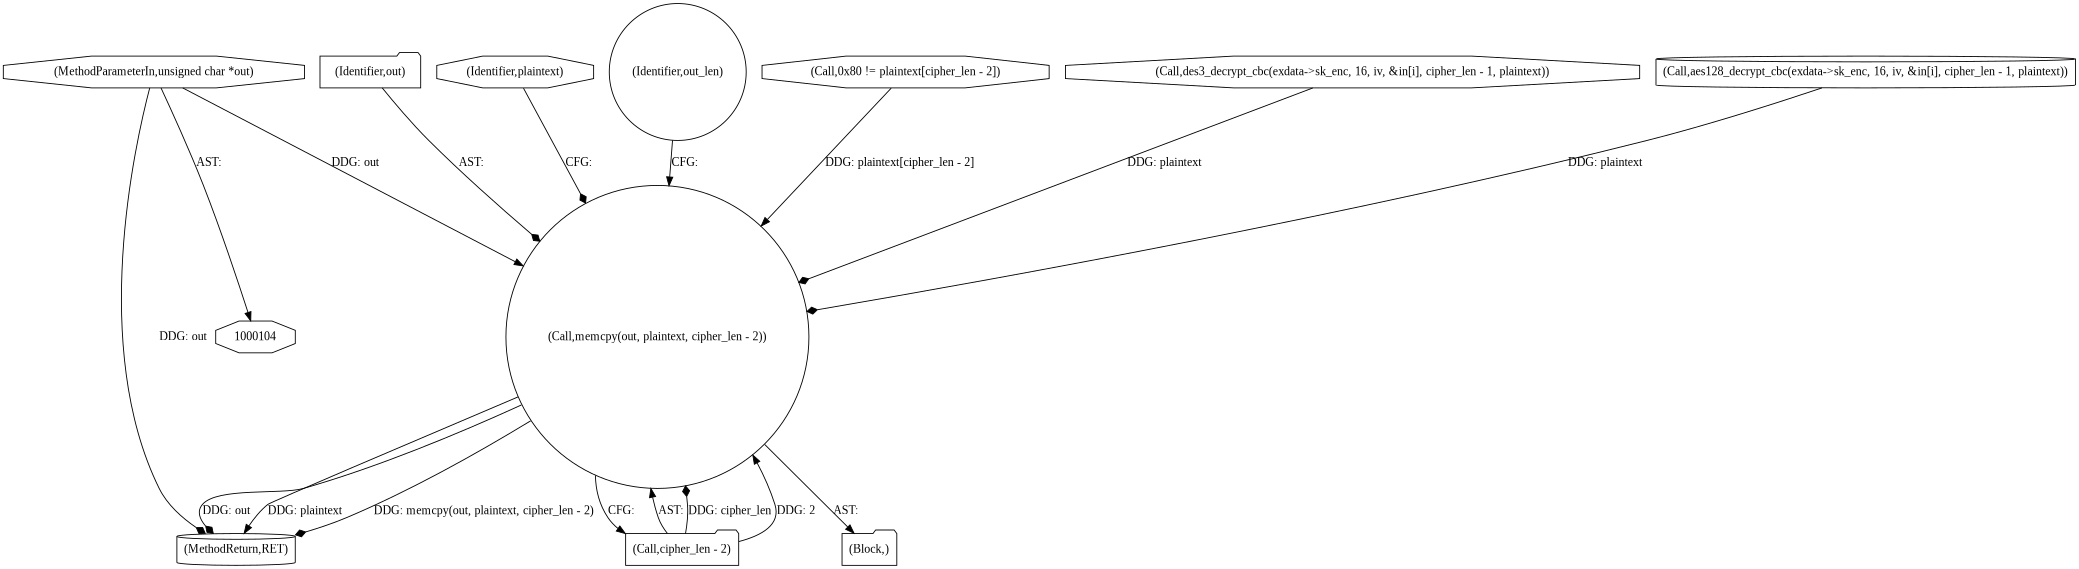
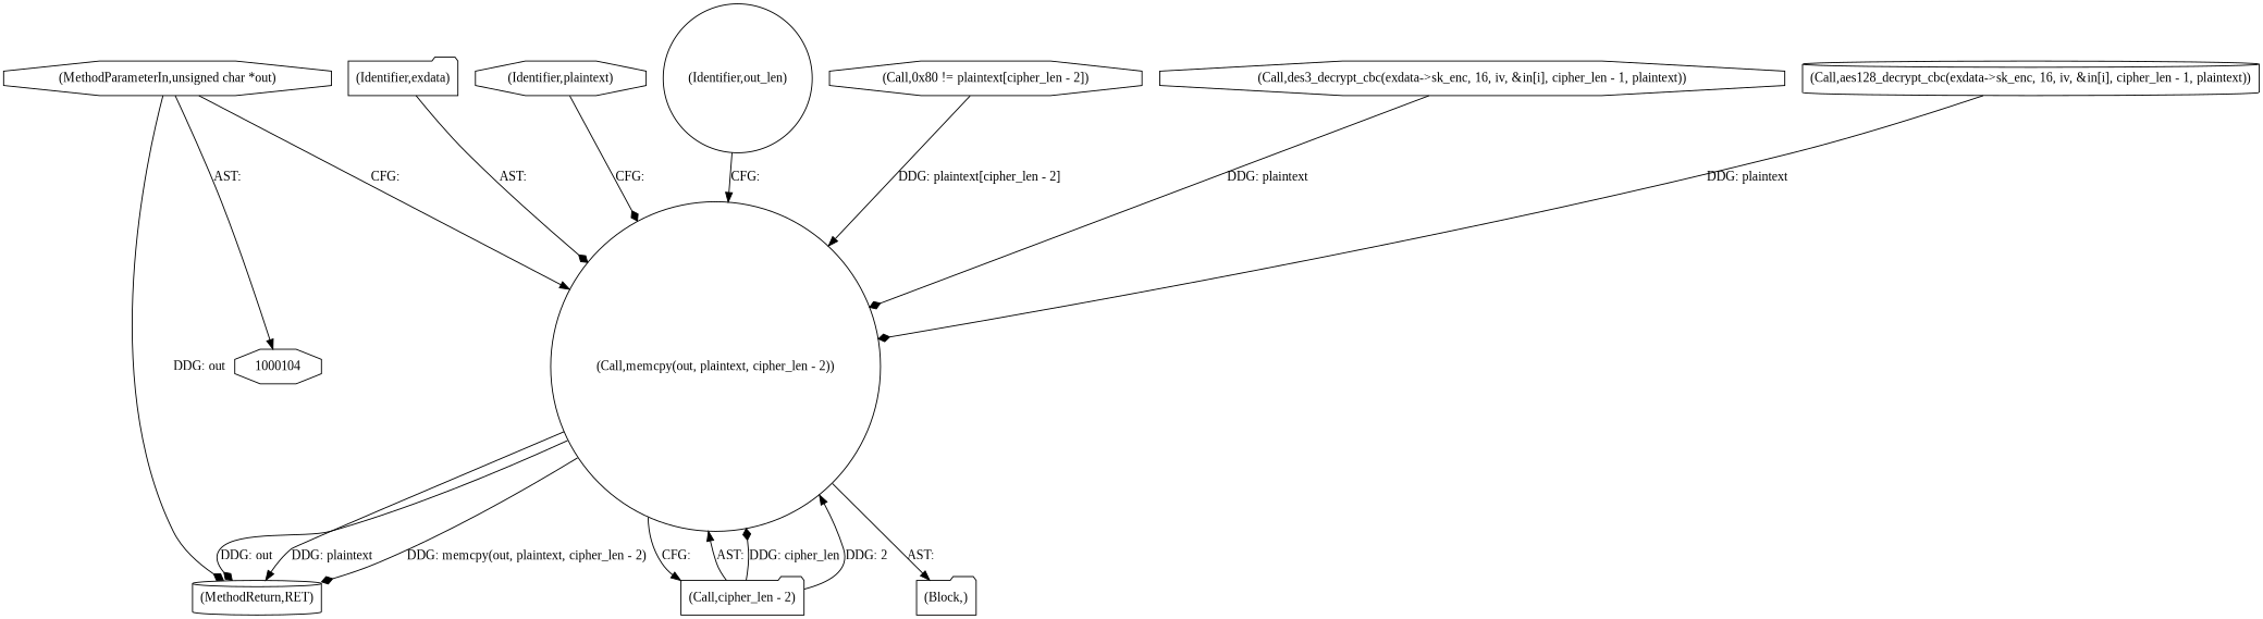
  digraph {
    fontname="Liberation Serif"
    node [fontname="Liberation Serif" shape=octagon]
    edge [arrowhead=normal fontname="Liberation Serif"]
    n1 [label="(MethodParameterIn,unsigned char *out)"]
    n2 [label="(Call,memcpy(out, plaintext, cipher_len - 2))" shape=circle]
    n3 [label="(MethodReturn,RET)" shape=cylinder]
    1000104
    n5 [label="(Call,cipher_len - 2)" shape=folder]
    n6 [label="(Block,)" shape=folder]
-   n7 [label="(Identifier,out)" shape=folder]
+   n7 [label="(Identifier,exdata)" shape=folder]
    n8 [label="(Identifier,plaintext)"]
    n9 [label="(Identifier,out_len)" shape=circle]
    n10 [label="(Call,0x80 != plaintext[cipher_len - 2])"]
    n11 [label="(Call,des3_decrypt_cbc(exdata->sk_enc, 16, iv, &in[i], cipher_len - 1, plaintext))"]
    n12 [label="(Call,aes128_decrypt_cbc(exdata->sk_enc, 16, iv, &in[i], cipher_len - 1, plaintext))" shape=cylinder]
-   n1 -> n2 [label="DDG: out"]
+   n1 -> n2 [label="CFG: "]
    n1 -> n3 [arrowhead=diamond label="DDG: out"]
    n1 -> 1000104 [label="AST: "]
    n2 -> n3 [arrowhead=diamond label="DDG: memcpy(out, plaintext, cipher_len - 2)"]
    n2 -> n3 [arrowhead=diamond label="DDG: out"]
    n2 -> n3 [label="DDG: plaintext"]
    n2 -> n5 [label="CFG: "]
    n2 -> n6 [label="AST: "]
    n5 -> n2 [label="AST: "]
    n5 -> n2 [arrowhead=diamond label="DDG: cipher_len"]
    n5 -> n2 [label="DDG: 2"]
    n7 -> n2 [arrowhead=diamond label="AST: "]
    n8 -> n2 [arrowhead=diamond label="CFG: "]
    n9 -> n2 [label="CFG: "]
    n10 -> n2 [label="DDG: plaintext[cipher_len - 2]"]
    n11 -> n2 [arrowhead=diamond label="DDG: plaintext"]
    n12 -> n2 [arrowhead=diamond label="DDG: plaintext"]
  }
